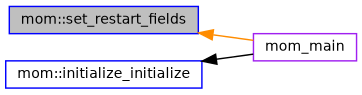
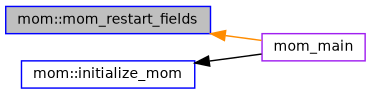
  digraph {
    rankdir=LR
    node [color=blue fillcolor=white fontname=Helvetica fontsize=10 shape=record style=filled]
    edge [dir=back fontname=Helvetica fontsize=10 labelfontname=Helvetica labelfontsize=10 style=solid]
-   n1 [fillcolor=grey75 fontcolor=black height=0.2 label="mom::set_restart_fields" width=0.4]
+   n1 [fillcolor=grey75 fontcolor=black height=0.2 label="mom::mom_restart_fields" width=0.4]
    n2 [color=purple height=0.2 label=mom_main width=0.4]
-   n3 [height=0.2 label="mom::initialize_initialize" width=0.4]
+   n3 [height=0.2 label="mom::initialize_mom" width=0.4]
    n1 -> n2 [color=darkorange]
    n3 -> n2 [color=black]
  }
